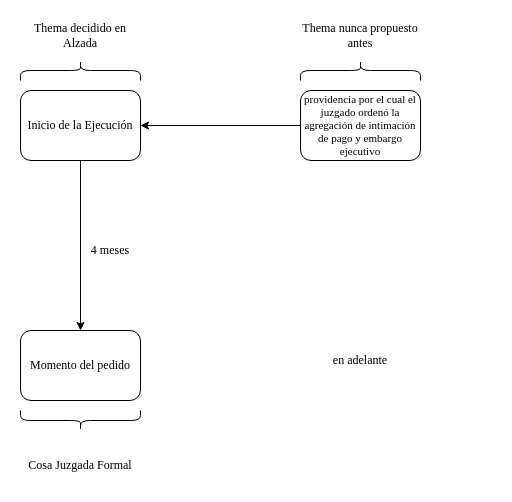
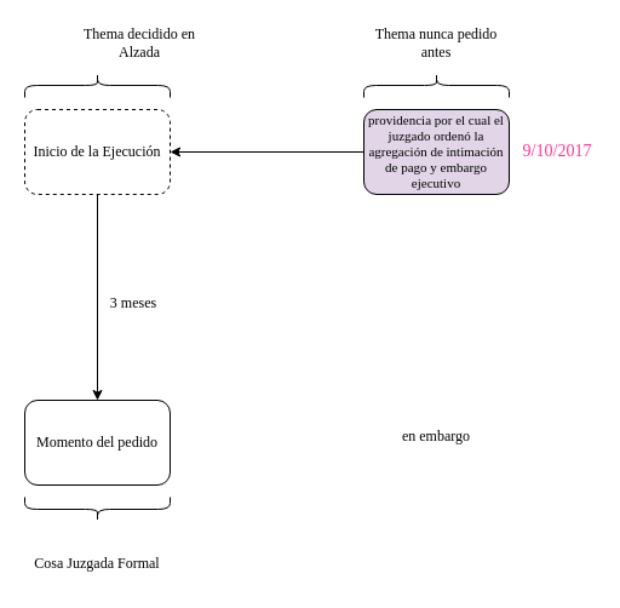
  <mxCell id="0" />
  <mxCell id="1" parent="0" />
  <mxCell id="2" value="" style="edgeStyle=orthogonalEdgeStyle;rounded=0;orthogonalLoop=1;jettySize=auto;html=1;fontFamily=Architects Daughter;fontSource=https%3A%2F%2Ffonts.googleapis.com%2Fcss%3Ffamily%3DArchitects%2BDaughter;" parent="1" source="3" target="4" edge="1"><mxGeometry relative="1" as="geometry" /></mxCell>
- <mxCell id="3" value="Inicio de la Ejecución" style="rounded=1;whiteSpace=wrap;html=1;fontFamily=Architects Daughter;fontSource=https%3A%2F%2Ffonts.googleapis.com%2Fcss%3Ffamily%3DArchitects%2BDaughter;" parent="1" vertex="1"><mxGeometry x="20" y="90" width="120" height="70" as="geometry" /></mxCell>
+ <mxCell id="3" value="Inicio de la Ejecución" style="rounded=1;whiteSpace=wrap;html=1;fontFamily=Architects Daughter;fontSource=https%3A%2F%2Ffonts.googleapis.com%2Fcss%3Ffamily%3DArchitects%2BDaughter;dashed=1;" parent="1" vertex="1"><mxGeometry x="20" y="90" width="120" height="70" as="geometry" /></mxCell>
  <mxCell id="4" value="Momento del pedido" style="rounded=1;whiteSpace=wrap;html=1;fontFamily=Architects Daughter;fontSource=https%3A%2F%2Ffonts.googleapis.com%2Fcss%3Ffamily%3DArchitects%2BDaughter;" parent="1" vertex="1"><mxGeometry x="20" y="330" width="120" height="70" as="geometry" /></mxCell>
  <mxCell id="5" value="" style="edgeStyle=orthogonalEdgeStyle;rounded=0;orthogonalLoop=1;jettySize=auto;html=1;fontFamily=Architects Daughter;fontSource=https%3A%2F%2Ffonts.googleapis.com%2Fcss%3Ffamily%3DArchitects%2BDaughter;" parent="1" source="6" target="3" edge="1"><mxGeometry relative="1" as="geometry" /></mxCell>
- <mxCell id="6" value="providencia por el cual el juzgado ordenó la agregación de intimación de pago y embargo ejecutivo" style="rounded=1;whiteSpace=wrap;html=1;fontFamily=Architects Daughter;fontSource=https%3A%2F%2Ffonts.googleapis.com%2Fcss%3Ffamily%3DArchitects%2BDaughter;fontSize=11;" parent="1" vertex="1"><mxGeometry x="300" y="90" width="120" height="70" as="geometry" /></mxCell>
- <mxCell id="7" value="en adelante" style="rounded=1;whiteSpace=wrap;html=1;fontFamily=Architects Daughter;fontSource=https%3A%2F%2Ffonts.googleapis.com%2Fcss%3Ffamily%3DArchitects%2BDaughter;fillColor=none;strokeColor=none;" parent="1" vertex="1"><mxGeometry x="300" y="330" width="120" height="60" as="geometry" /></mxCell>
- <mxCell id="8" value="4 meses" style="text;html=1;strokeColor=none;fillColor=none;align=center;verticalAlign=middle;whiteSpace=wrap;rounded=0;fontFamily=Architects Daughter;fontSource=https%3A%2F%2Ffonts.googleapis.com%2Fcss%3Ffamily%3DArchitects%2BDaughter;" parent="1" vertex="1"><mxGeometry x="80" y="240" width="60" height="20" as="geometry" /></mxCell>
+ <mxCell id="6" value="providencia por el cual el juzgado ordenó la agregación de intimación de pago y embargo ejecutivo" style="rounded=1;whiteSpace=wrap;html=1;fontFamily=Architects Daughter;fontSource=https%3A%2F%2Ffonts.googleapis.com%2Fcss%3Ffamily%3DArchitects%2BDaughter;fontSize=11;fillColor=#e1d5e7;" parent="1" vertex="1"><mxGeometry x="300" y="90" width="120" height="70" as="geometry" /></mxCell>
+ <mxCell id="7" value="en embargo" style="rounded=1;whiteSpace=wrap;html=1;fontFamily=Architects Daughter;fontSource=https%3A%2F%2Ffonts.googleapis.com%2Fcss%3Ffamily%3DArchitects%2BDaughter;fillColor=none;strokeColor=none;" parent="1" vertex="1"><mxGeometry x="300" y="330" width="120" height="60" as="geometry" /></mxCell>
+ <mxCell id="8" value="3 meses" style="text;html=1;strokeColor=none;fillColor=none;align=center;verticalAlign=middle;whiteSpace=wrap;rounded=0;fontFamily=Architects Daughter;fontSource=https%3A%2F%2Ffonts.googleapis.com%2Fcss%3Ffamily%3DArchitects%2BDaughter;" parent="1" vertex="1"><mxGeometry x="80" y="240" width="60" height="20" as="geometry" /></mxCell>
+ <mxCell id="9" value="9/10/2017" style="text;html=1;strokeColor=none;fillColor=none;align=center;verticalAlign=middle;whiteSpace=wrap;rounded=0;fontFamily=Architects Daughter;fontSource=https%3A%2F%2Ffonts.googleapis.com%2Fcss%3Ffamily%3DArchitects%2BDaughter;fontSize=14;fontColor=#FF3399;" parent="1" vertex="1"><mxGeometry x="430" y="110" width="60" height="30" as="geometry" /></mxCell>
  <mxCell id="10" value="" style="shape=curlyBracket;whiteSpace=wrap;html=1;rounded=1;labelPosition=left;verticalLabelPosition=middle;align=right;verticalAlign=middle;direction=south;" parent="1" vertex="1"><mxGeometry x="20" y="60" width="120" height="20" as="geometry" /></mxCell>
- <mxCell id="11" value="Thema decidido en Alzada" style="text;html=1;strokeColor=none;fillColor=none;align=center;verticalAlign=middle;whiteSpace=wrap;rounded=0;fontFamily=Architects Daughter;fontSource=https%3A%2F%2Ffonts.googleapis.com%2Fcss%3Ffamily%3DArchitects%2BDaughter;" parent="1" vertex="1"><mxGeometry x="20" y="20" width="120" height="30" as="geometry" /></mxCell>
+ <mxCell id="11" value="Thema decidido en Alzada" style="text;html=1;strokeColor=none;fillColor=none;align=center;verticalAlign=middle;whiteSpace=wrap;rounded=0;fontFamily=Architects Daughter;fontSource=https%3A%2F%2Ffonts.googleapis.com%2Fcss%3Ffamily%3DArchitects%2BDaughter;" parent="1" vertex="1"><mxGeometry x="55" y="20" width="120" height="30" as="geometry" /></mxCell>
  <mxCell id="12" value="" style="shape=curlyBracket;whiteSpace=wrap;html=1;rounded=1;flipH=1;labelPosition=right;verticalLabelPosition=middle;align=left;verticalAlign=middle;rotation=90;" parent="1" vertex="1"><mxGeometry x="70" y="360" width="20" height="120" as="geometry" /></mxCell>
  <mxCell id="13" value="Cosa Juzgada Formal" style="text;html=1;strokeColor=none;fillColor=none;align=center;verticalAlign=middle;whiteSpace=wrap;rounded=0;fontFamily=Architects Daughter;fontSource=https%3A%2F%2Ffonts.googleapis.com%2Fcss%3Ffamily%3DArchitects%2BDaughter;" parent="1" vertex="1"><mxGeometry x="20" y="450" width="120" height="30" as="geometry" /></mxCell>
  <mxCell id="14" value="" style="shape=curlyBracket;whiteSpace=wrap;html=1;rounded=1;labelPosition=left;verticalLabelPosition=middle;align=right;verticalAlign=middle;direction=south;" parent="1" vertex="1"><mxGeometry x="300" y="60" width="120" height="20" as="geometry" /></mxCell>
- <mxCell id="15" value="Thema nunca propuesto antes" style="text;html=1;strokeColor=none;fillColor=none;align=center;verticalAlign=middle;whiteSpace=wrap;rounded=0;fontFamily=Architects Daughter;fontSource=https%3A%2F%2Ffonts.googleapis.com%2Fcss%3Ffamily%3DArchitects%2BDaughter;" parent="1" vertex="1"><mxGeometry x="300" y="20" width="120" height="30" as="geometry" /></mxCell>
+ <mxCell id="15" value="Thema nunca pedido antes" style="text;html=1;strokeColor=none;fillColor=none;align=center;verticalAlign=middle;whiteSpace=wrap;rounded=0;fontFamily=Architects Daughter;fontSource=https%3A%2F%2Ffonts.googleapis.com%2Fcss%3Ffamily%3DArchitects%2BDaughter;" parent="1" vertex="1"><mxGeometry x="300" y="20" width="120" height="30" as="geometry" /></mxCell>
